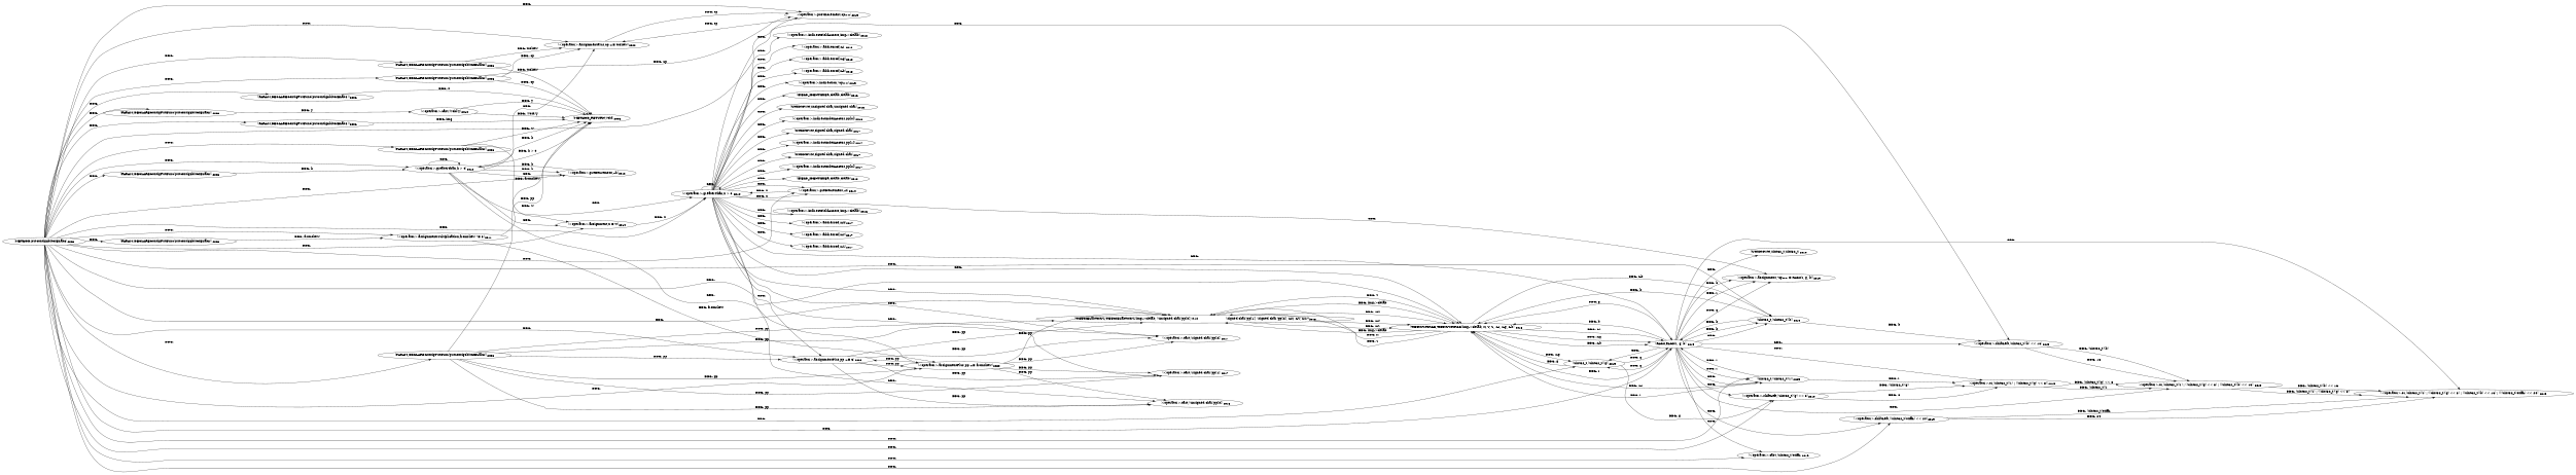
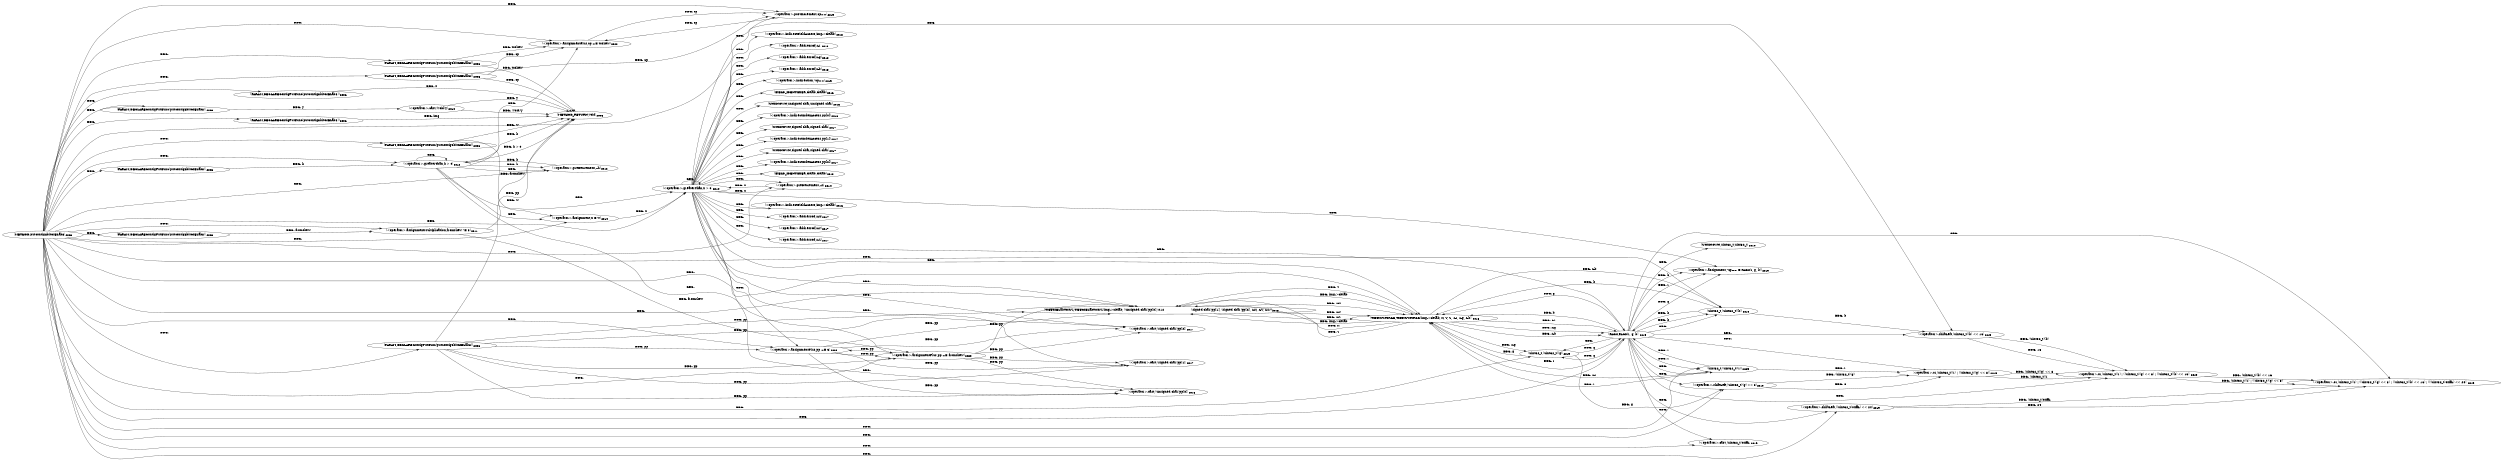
  digraph {
    rankdir=LR
    n1 [label=<(METHOD,putcontig8bitCIELab8)<SUB>2006</SUB>>]
    n2 [label=<(PARAM,DECLAREContigPutFunc(putcontig8bitCIELab8))<SUB>2006</SUB>>]
    n3 [label=<(PARAM,DECLAREContigPutFunc(putcontig8bitCIELab8))<SUB>2006</SUB>>]
    n4 [label=<(PARAM,DECLAREContigPutFunc(putcontig8bitCIELab8))<SUB>2006</SUB>>]
    n5 [label=<(PARAM,DECLAREContigPutFunc(putcontig8bitCIELab8))<SUB>2006</SUB>>]
    n6 [label=<(PARAM,DECLAREContigPutFunc(putcontig8bitCIELab8))<SUB>2006</SUB>>]
    n7 [label=<(PARAM,DECLAREContigPutFunc(putcontig8bitCIELab8))<SUB>2006</SUB>>]
    n8 [label=<(PARAM,DECLAREContigPutFunc(putcontig8bitCIELab8))<SUB>2006</SUB>>]
    n9 [label=<(PARAM,DECLAREContigPutFunc(putcontig8bitCIELab8))<SUB>2006</SUB>>]
    n10 [label=<(PARAM,DECLAREContigPutFunc(putcontig8bitCIELab8))<SUB>2006</SUB>>]
    n11 [label=<(&lt;operator&gt;.assignmentMultiplication,fromskew *= 3)<SUB>2011</SUB>>]
    n12 [label=<(&lt;operator&gt;.greaterThan,h &gt; 0)<SUB>2012</SUB>>]
    n13 [label=<(&lt;operator&gt;.preDecrement,--h)<SUB>2012</SUB>>]
    n14 [label=<(&lt;operator&gt;.assignmentPlus,cp += toskew)<SUB>2022</SUB>>]
    n15 [label=<(&lt;operator&gt;.assignmentPlus,pp += fromskew)<SUB>2020</SUB>>]
    n16 [label=<(&lt;operator&gt;.greaterThan,x &gt; 0)<SUB>2014</SUB>>]
    n17 [label=<(&lt;operator&gt;.preDecrement,--x)<SUB>2014</SUB>>]
    n18 [label=<(&lt;operator&gt;.assignment,x = w)<SUB>2014</SUB>>]
    n19 [label=<(TIFFCIELabToXYZ,TIFFCIELabToXYZ(img-&gt;cielab, (unsigned char)pp[0],\012                            (signed char)pp[1], (signed char)pp[2], &amp;X, &amp;Y, &amp;Z))<SUB>2016</SUB>>]
    n20 [label=<(TIFFXYZToRGB,TIFFXYZToRGB(img-&gt;cielab, X, Y, Z, &amp;r, &amp;g, &amp;b))<SUB>2018</SUB>>]
    n21 [label=<(&lt;operator&gt;.assignmentPlus,pp += 3)<SUB>2020</SUB>>]
    n22 [label=<(PACK,PACK(r, g, b))<SUB>2019</SUB>>]
    n23 [label=<(&lt;operator&gt;.postIncrement,cp++)<SUB>2019</SUB>>]
    n24 [label=<(&lt;operator&gt;.shiftLeft,((uint32_t)0xffL) &lt;&lt; 24)<SUB>2019</SUB>>]
    n25 [label=<(&lt;operator&gt;.shiftLeft,(uint32_t)(b) &lt;&lt; 16)<SUB>2019</SUB>>]
    n26 [label=<(&lt;operator&gt;.cast,(uint32_t)0xffL)<SUB>2019</SUB>>]
    n27 [label=<(uint32_t,(uint32_t)(r))<SUB>2009</SUB>>]
    n28 [label=<(&lt;operator&gt;.shiftLeft,(uint32_t)(g) &lt;&lt; 8)<SUB>2019</SUB>>]
    n29 [label=<(uint32_t,(uint32_t)(b))<SUB>2019</SUB>>]
    n30 [label=<(uint32_t,(uint32_t)(g))<SUB>2019</SUB>>]
    n31 [label=<(METHOD_RETURN,void)<SUB>2006</SUB>>]
    n32 [label=<(&lt;operator&gt;.cast,(void)y)<SUB>2010</SUB>>]
    n33 [label=<(&lt;operator&gt;.cast,(unsigned char)pp[0])<SUB>2016</SUB>>]
    n34 [label=<(&lt;operator&gt;.cast,(signed char)pp[1])<SUB>2017</SUB>>]
    n35 [label=<(&lt;operator&gt;.cast,(signed char)pp[2])<SUB>2017</SUB>>]
    n36 [label=<(&lt;operator&gt;.assignment,*cp++ = PACK(r, g, b))<SUB>2019</SUB>>]
    n37 [label=<(&lt;operator&gt;.indirectFieldAccess,img-&gt;cielab)<SUB>2016</SUB>>]
    n38 [label=<(&lt;operator&gt;.addressOf,&amp;X)<SUB>2017</SUB>>]
    n39 [label=<(&lt;operator&gt;.addressOf,&amp;Y)<SUB>2017</SUB>>]
    n40 [label=<(&lt;operator&gt;.addressOf,&amp;Z)<SUB>2017</SUB>>]
    n41 [label=<(&lt;operator&gt;.indirectFieldAccess,img-&gt;cielab)<SUB>2018</SUB>>]
    n42 [label=<(&lt;operator&gt;.addressOf,&amp;r)<SUB>2018</SUB>>]
    n43 [label=<(&lt;operator&gt;.addressOf,&amp;g)<SUB>2018</SUB>>]
    n44 [label=<(&lt;operator&gt;.addressOf,&amp;b)<SUB>2018</SUB>>]
    n45 [label=<(&lt;operator&gt;.indirection,*cp++)<SUB>2019</SUB>>]
    n46 [label=<(FIELD_IDENTIFIER,cielab,cielab)<SUB>2016</SUB>>]
    n47 [label=<(UNKNOWN,unsigned char,unsigned char)<SUB>2016</SUB>>]
    n48 [label=<(&lt;operator&gt;.indirectIndexAccess,pp[0])<SUB>2016</SUB>>]
    n49 [label=<(UNKNOWN,signed char,signed char)<SUB>2017</SUB>>]
    n50 [label=<(&lt;operator&gt;.indirectIndexAccess,pp[1])<SUB>2017</SUB>>]
    n51 [label=<(UNKNOWN,signed char,signed char)<SUB>2017</SUB>>]
    n52 [label=<(&lt;operator&gt;.indirectIndexAccess,pp[2])<SUB>2017</SUB>>]
    n53 [label=<(FIELD_IDENTIFIER,cielab,cielab)<SUB>2018</SUB>>]
    n54 [label=<(&lt;operator&gt;.or,(uint32_t)(r) | ((uint32_t)(g) &lt;&lt; 8) | ((uint32_t)(b) &lt;&lt; 16) | (((uint32_t)0xffL) &lt;&lt; 24))<SUB>2019</SUB>>]
    n55 [label=<(&lt;operator&gt;.or,(uint32_t)(r) | ((uint32_t)(g) &lt;&lt; 8) | ((uint32_t)(b) &lt;&lt; 16))<SUB>2019</SUB>>]
    n56 [label=<(&lt;operator&gt;.or,(uint32_t)(r) | ((uint32_t)(g) &lt;&lt; 8))<SUB>2019</SUB>>]
    n57 [label=<(UNKNOWN,uint32_t,uint32_t)<SUB>2019</SUB>>]
    n1 -> n2 [label="DDG: "]
    n1 -> n3 [label="DDG: "]
    n1 -> n4 [label="DDG: "]
    n1 -> n5 [label="DDG: "]
    n1 -> n6 [label="DDG: "]
    n1 -> n7 [label="DDG: "]
    n1 -> n8 [label="DDG: "]
    n1 -> n9 [label="DDG: "]
    n1 -> n10 [label="DDG: "]
    n1 -> n11 [label="DDG: "]
    n1 -> n12 [label="DDG: "]
-   n1 -> n13 [label="DDG: "]
+   n1 -> n13 [label="CDG: "]
    n1 -> n14 [label="DDG: "]
    n1 -> n15 [label="DDG: "]
    n1 -> n16 [label="DDG: "]
    n1 -> n17 [label="DDG: "]
    n1 -> n18 [label="DDG: "]
    n1 -> n19 [label="DDG: "]
    n1 -> n20 [label="DDG: "]
    n1 -> n21 [label="DDG: "]
    n1 -> n22 [label="DDG: "]
    n1 -> n23 [label="DDG: "]
    n1 -> n24 [label="DDG: "]
    n1 -> n25 [label="DDG: "]
    n1 -> n26 [label="DDG: "]
    n1 -> n27 [label="DDG: "]
    n1 -> n28 [label="DDG: "]
    n1 -> n29 [label="DDG: "]
    n1 -> n30 [label="DDG: "]
    n2 -> n31 [label="DDG: img"]
    n3 -> n14 [label="DDG: cp"]
    n3 -> n23 [label="DDG: cp"]
    n3 -> n31 [label="DDG: cp"]
    n4 -> n31 [label="DDG: x"]
    n5 -> n32 [label="DDG: y"]
    n6 -> n18 [label="DDG: w"]
    n6 -> n31 [label="DDG: w"]
    n7 -> n12 [label="DDG: h"]
    n8 -> n11 [label="DDG: fromskew"]
    n9 -> n14 [label="DDG: toskew"]
    n9 -> n31 [label="DDG: toskew"]
    n10 -> n15 [label="DDG: pp"]
    n10 -> n19 [label="DDG: pp"]
    n10 -> n21 [label="DDG: pp"]
    n10 -> n31 [label="DDG: pp"]
    n10 -> n33 [label="DDG: pp"]
    n10 -> n34 [label="DDG: pp"]
    n10 -> n35 [label="DDG: pp"]
    n11 -> n15 [label="DDG: fromskew"]
    n11 -> n31 [label="DDG: fromskew"]
    n12 -> n12 [label="CDG: "]
    n12 -> n13 [label="DDG: h"]
    n12 -> n13 [label="CDG: "]
    n12 -> n14 [label="CDG: "]
    n12 -> n15 [label="CDG: "]
    n12 -> n16 [label="CDG: "]
    n12 -> n18 [label="CDG: "]
    n12 -> n31 [label="DDG: h"]
    n12 -> n31 [label="DDG: h &gt; 0"]
    n13 -> n12 [label="DDG: h"]
    n14 -> n23 [label="DDG: cp"]
    n15 -> n19 [label="DDG: pp"]
    n15 -> n21 [label="DDG: pp"]
    n15 -> n33 [label="DDG: pp"]
    n15 -> n34 [label="DDG: pp"]
    n15 -> n35 [label="DDG: pp"]
    n16 -> n16 [label="CDG: "]
    n16 -> n17 [label="DDG: x"]
    n16 -> n17 [label="CDG: "]
    n16 -> n19 [label="CDG: "]
    n16 -> n20 [label="CDG: "]
    n16 -> n21 [label="CDG: "]
    n16 -> n22 [label="CDG: "]
    n16 -> n23 [label="CDG: "]
    n16 -> n33 [label="CDG: "]
    n16 -> n34 [label="CDG: "]
    n16 -> n35 [label="CDG: "]
    n16 -> n36 [label="CDG: "]
    n16 -> n37 [label="CDG: "]
    n16 -> n38 [label="CDG: "]
    n16 -> n39 [label="CDG: "]
    n16 -> n40 [label="CDG: "]
    n16 -> n41 [label="CDG: "]
    n16 -> n42 [label="CDG: "]
    n16 -> n43 [label="CDG: "]
    n16 -> n44 [label="CDG: "]
    n16 -> n45 [label="CDG: "]
    n16 -> n46 [label="CDG: "]
    n16 -> n47 [label="CDG: "]
    n16 -> n48 [label="CDG: "]
    n16 -> n49 [label="CDG: "]
    n16 -> n50 [label="CDG: "]
    n16 -> n51 [label="CDG: "]
    n16 -> n52 [label="CDG: "]
    n16 -> n53 [label="CDG: "]
    n17 -> n16 [label="DDG: x"]
    n18 -> n16 [label="DDG: x"]
    n19 -> n20 [label="DDG: img-&gt;cielab"]
    n19 -> n20 [label="DDG: &amp;X"]
    n19 -> n20 [label="DDG: &amp;Y"]
    n19 -> n20 [label="DDG: &amp;Z"]
    n20 -> n19 [label="DDG: img-&gt;cielab"]
    n20 -> n19 [label="DDG: X"]
    n20 -> n19 [label="DDG: Y"]
    n20 -> n19 [label="DDG: Z"]
    n20 -> n22 [label="DDG: &amp;r"]
    n20 -> n22 [label="DDG: &amp;g"]
    n20 -> n22 [label="DDG: &amp;b"]
    n20 -> n27 [label="DDG: &amp;r"]
    n20 -> n29 [label="DDG: &amp;b"]
    n20 -> n30 [label="DDG: &amp;g"]
    n21 -> n15 [label="DDG: pp"]
    n21 -> n19 [label="DDG: pp"]
    n21 -> n33 [label="DDG: pp"]
    n21 -> n34 [label="DDG: pp"]
    n21 -> n35 [label="DDG: pp"]
    n22 -> n20 [label="DDG: r"]
    n22 -> n20 [label="DDG: g"]
    n22 -> n20 [label="DDG: b"]
    n22 -> n24 [label="CDG: "]
    n22 -> n25 [label="CDG: "]
    n22 -> n26 [label="CDG: "]
    n22 -> n27 [label="DDG: r"]
    n22 -> n27 [label="CDG: "]
    n22 -> n28 [label="CDG: "]
    n22 -> n29 [label="DDG: b"]
    n22 -> n29 [label="CDG: "]
    n22 -> n30 [label="DDG: g"]
    n22 -> n30 [label="CDG: "]
    n22 -> n36 [label="DDG: r"]
    n22 -> n36 [label="DDG: g"]
    n22 -> n36 [label="DDG: b"]
    n22 -> n54 [label="CDG: "]
    n22 -> n55 [label="CDG: "]
    n22 -> n56 [label="CDG: "]
    n22 -> n57 [label="CDG: "]
    n23 -> n14 [label="DDG: cp"]
    n24 -> n54 [label="DDG: (uint32_t)0xffL"]
    n24 -> n54 [label="DDG: 24"]
    n25 -> n55 [label="DDG: (uint32_t)(b)"]
    n25 -> n55 [label="DDG: 16"]
    n27 -> n20 [label="DDG: r"]
    n27 -> n22 [label="DDG: r"]
    n27 -> n56 [label="DDG: r"]
    n28 -> n56 [label="DDG: (uint32_t)(g)"]
    n28 -> n56 [label="DDG: 8"]
    n29 -> n20 [label="DDG: b"]
    n29 -> n22 [label="DDG: b"]
    n29 -> n25 [label="DDG: b"]
    n30 -> n20 [label="DDG: g"]
    n30 -> n22 [label="DDG: g"]
    n30 -> n28 [label="DDG: g"]
    n32 -> n31 [label="DDG: y"]
    n32 -> n31 [label="DDG: (void)y"]
    n55 -> n54 [label="DDG: (uint32_t)(r) | ((uint32_t)(g) &lt;&lt; 8)"]
    n55 -> n54 [label="DDG: (uint32_t)(b) &lt;&lt; 16"]
    n56 -> n55 [label="DDG: (uint32_t)(r)"]
    n56 -> n55 [label="DDG: (uint32_t)(g) &lt;&lt; 8"]
  }
